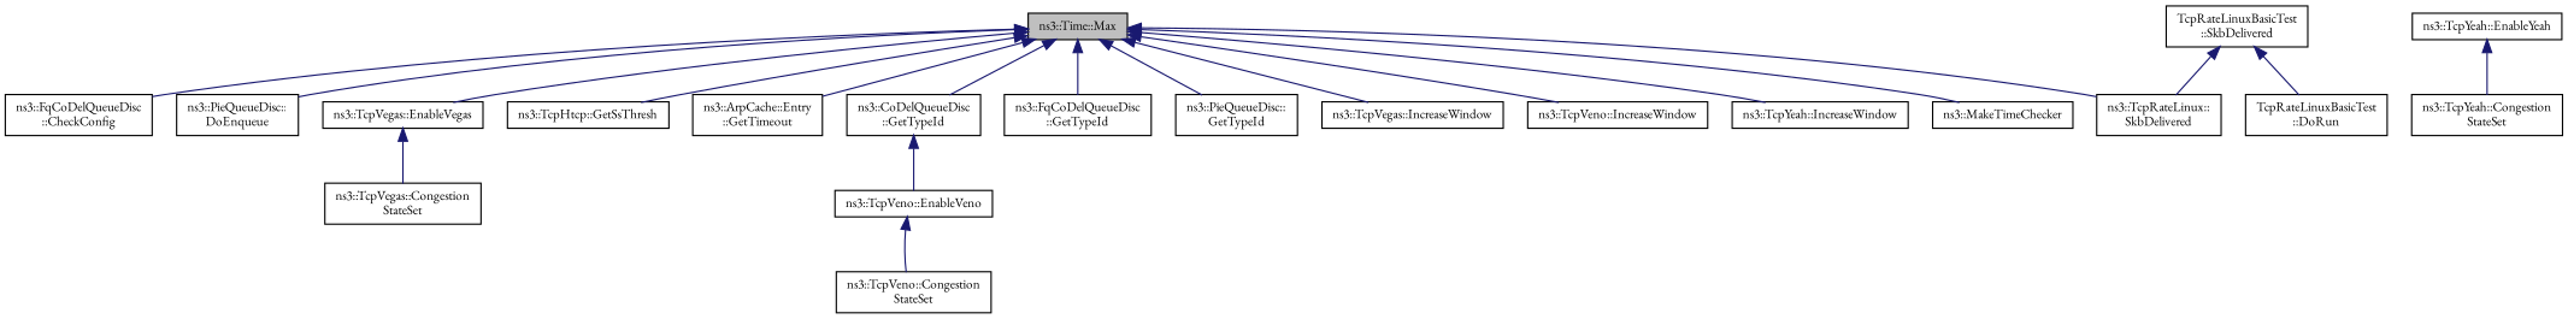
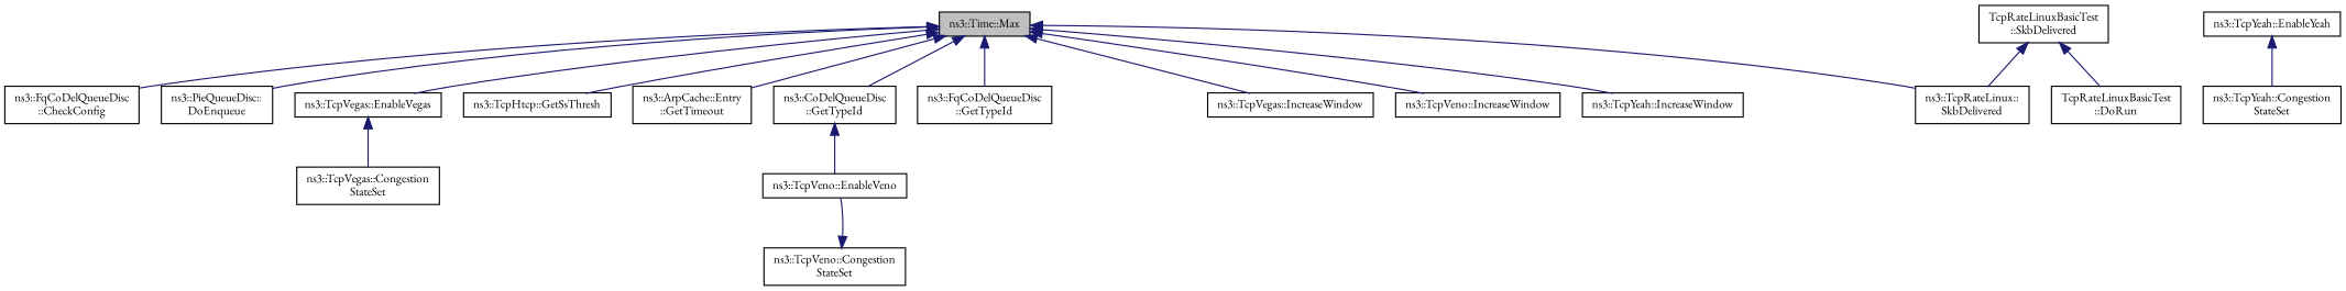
  digraph {
    fontname="EB Garamond"
    rankdir=TB
    node [color=black fillcolor=white fontname="EB Garamond" fontsize=10 shape=record style=filled]
    edge [color=midnightblue dir=back fontname="EB Garamond" fontsize=10 labelfontname=Helvetica labelfontsize=10 style=solid]
    n1 [fillcolor=grey75 fontcolor=black height=0.2 label="ns3::Time::Max" width=0.4]
    n2 [height=0.2 label="ns3::FqCoDelQueueDisc\l::CheckConfig" width=0.4]
    n3 [height=0.2 label="ns3::PieQueueDisc::\lDoEnqueue" width=0.4]
    n4 [height=0.2 label="ns3::TcpVegas::EnableVegas" width=0.4]
    n5 [height=0.2 label="ns3::TcpHtcp::GetSsThresh" width=0.4]
    n6 [height=0.2 label="ns3::ArpCache::Entry\l::GetTimeout" width=0.4]
    n7 [height=0.2 label="ns3::CoDelQueueDisc\l::GetTypeId" width=0.4]
    n8 [height=0.2 label="ns3::FqCoDelQueueDisc\l::GetTypeId" width=0.4]
-   n9 [height=0.2 label="ns3::PieQueueDisc::\lGetTypeId" width=0.4]
    n10 [height=0.2 label="ns3::TcpVegas::IncreaseWindow" width=0.4]
    n11 [height=0.2 label="ns3::TcpVeno::IncreaseWindow" width=0.4]
    n12 [height=0.2 label="ns3::TcpYeah::IncreaseWindow" width=0.4]
-   n13 [height=0.2 label="ns3::MakeTimeChecker" width=0.4]
    n14 [height=0.2 label="ns3::TcpRateLinux::\lSkbDelivered" width=0.4]
    n15 [height=0.2 label="ns3::TcpVegas::Congestion\lStateSet" width=0.4]
    n16 [height=0.2 label="ns3::TcpVeno::EnableVeno" width=0.4]
    n17 [height=0.2 label="ns3::TcpVeno::Congestion\lStateSet" width=0.4]
    n18 [height=0.2 label="ns3::TcpYeah::EnableYeah" width=0.4]
    n19 [height=0.2 label="ns3::TcpYeah::Congestion\lStateSet" width=0.4]
    n20 [height=0.2 label="TcpRateLinuxBasicTest\l::SkbDelivered" width=0.4]
    n21 [height=0.2 label="TcpRateLinuxBasicTest\l::DoRun" width=0.4]
    n1 -> n2
    n1 -> n3
    n1 -> n4
    n1 -> n5
    n1 -> n6
    n1 -> n7
    n1 -> n8
-   n1 -> n9
    n1 -> n10
    n1 -> n11
    n1 -> n12
-   n1 -> n13
    n1 -> n14
    n4 -> n15
    n7 -> n16
-   n16 -> n17
+   n17 -> n16
    n18 -> n19
    n20 -> n14
    n20 -> n21
  }
